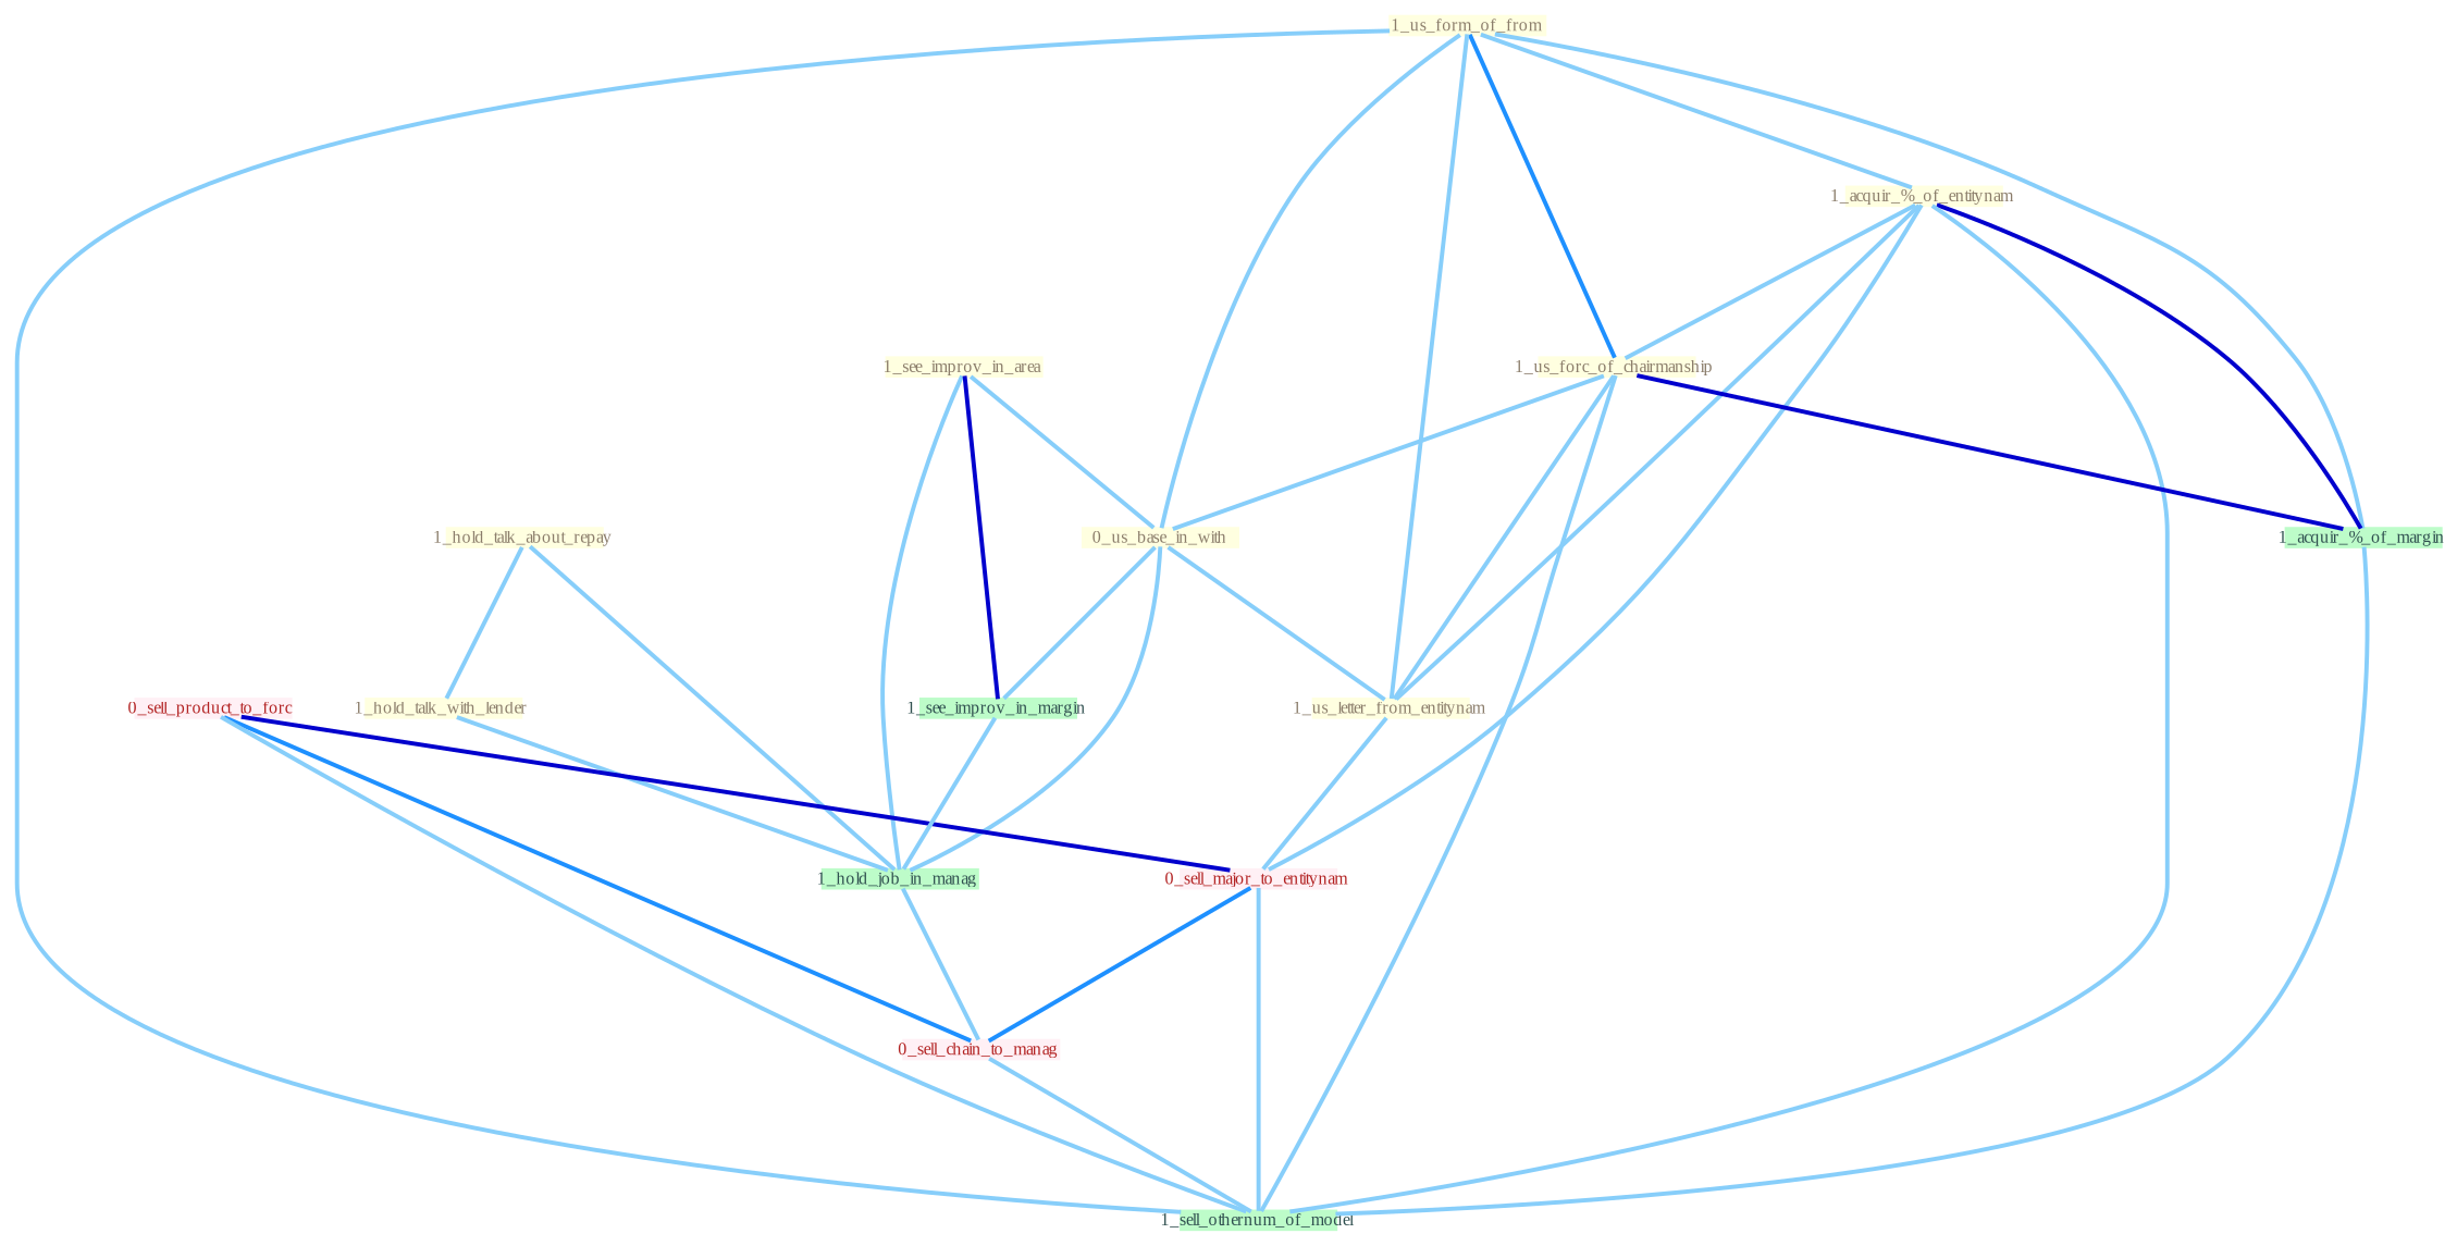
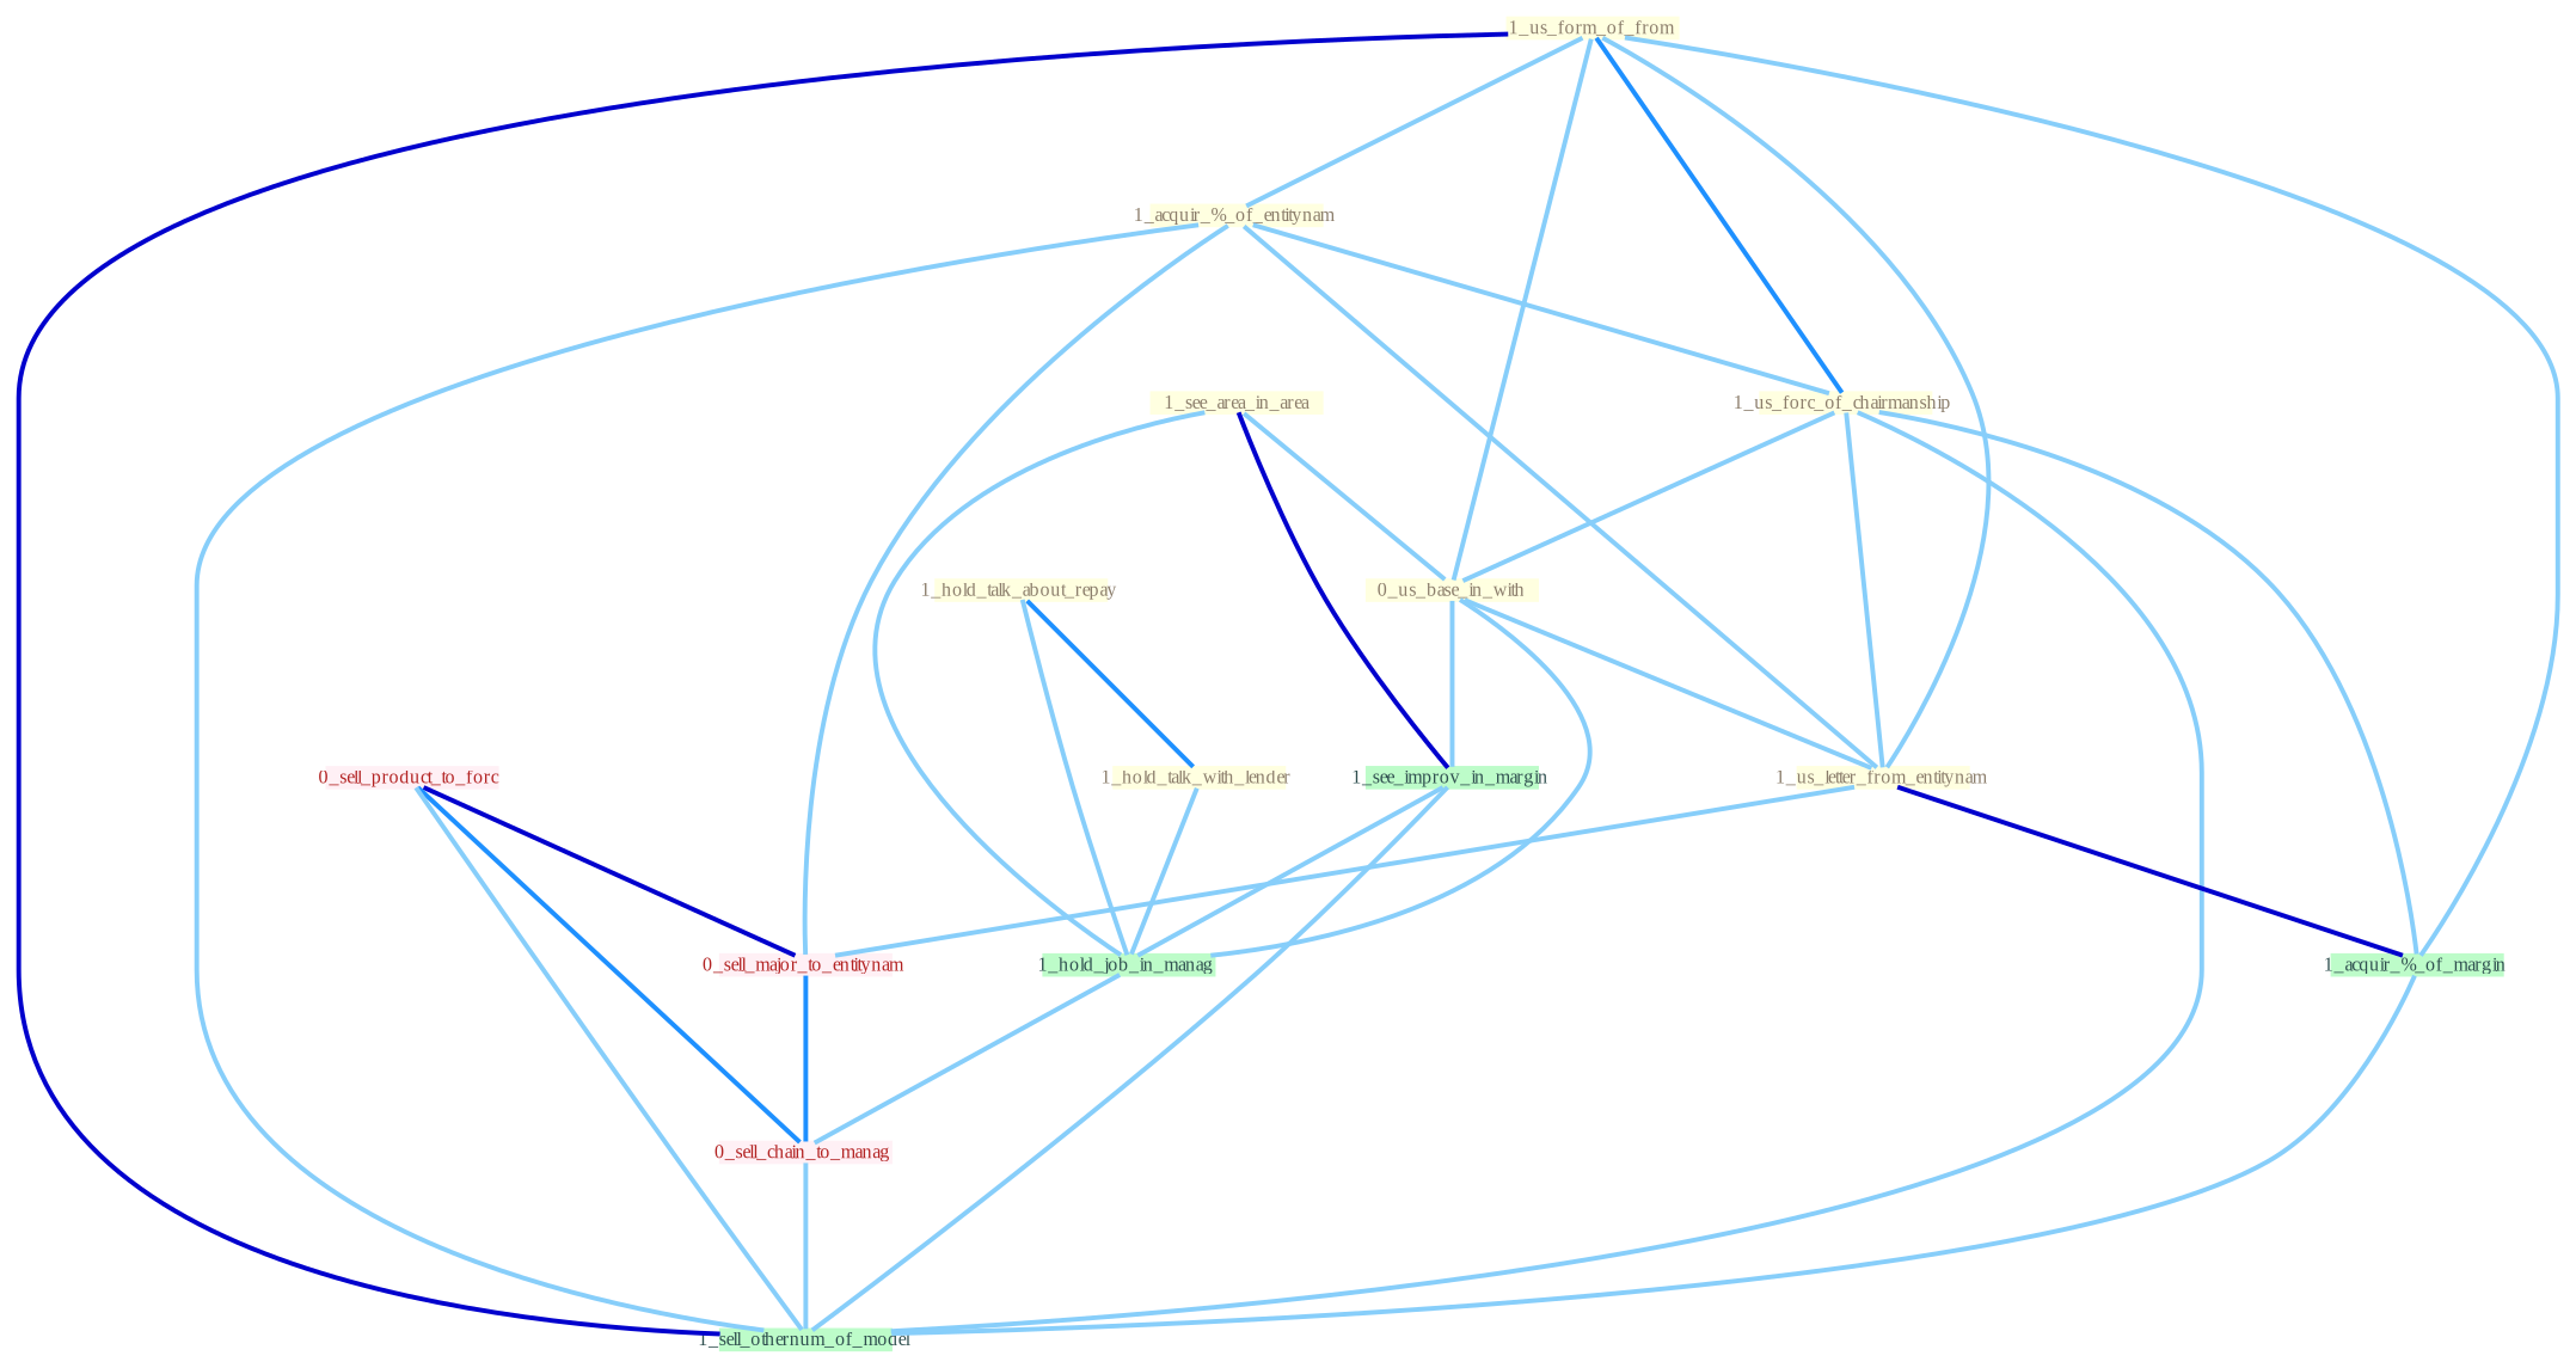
  graph {
    fontname="Liberation Serif"
    node [color="#ffffe0" fixedsize=true fontcolor="#8b7d6b" fontname="Liberation Serif" fontsize=4 shape=polygon style=filled]
    edge [color="#87cefa" fontname="Liberation Serif" w=1]
    n1 [height=.06 label="1_us_form_of_from" width=.5]
    "1_hold_talk_about_repay " [height=.06 width=.5]
    "1_acquir_%_of_entitynam " [height=.06 width=.5]
    "1_us_forc_of_chairmanship " [height=.06 width=.5]
-   "1_see_improv_in_area " [height=.06 width=.5]
+   "1_see_improv_in_area " [height=.06 width=.5 label="1_see_area_in_area"]
    n6 [height=.06 label="0_us_base_in_with" width=.5]
    "1_hold_talk_with_lender " [height=.06 width=.5]
    "1_us_letter_from_entitynam " [height=.06 width=.5]
    "0_sell_product_to_forc " [color="#fff0f5" fontcolor="#b22222" height=.06 width=.5]
    "0_sell_major_to_entitynam " [color="#fff0f5" fontcolor="#b22222" height=.06 width=.5]
    "0_sell_chain_to_manag " [color="#fff0f5" fontcolor="#b22222" height=.06 width=.5]
    n12 [color="#BDFCC9" fontcolor="#2f4f4f" height=.06 label="1_acquir_%_of_margin" width=.5]
    "1_sell_othernum_of_model " [color="#BDFCC9" fontcolor="#2f4f4f" height=.06 width=.5]
    "1_hold_job_in_manag " [color="#BDFCC9" fontcolor="#2f4f4f" height=.06 width=.5]
    "1_see_improv_in_margin " [color="#BDFCC9" fontcolor="#2f4f4f" height=.06 width=.5]
    subgraph sub_1 {
      n1
      "1_hold_talk_about_repay "
      "1_acquir_%_of_entitynam "
      "1_us_forc_of_chairmanship "
      "1_see_improv_in_area "
      n6
      "1_hold_talk_with_lender "
      "1_us_letter_from_entitynam "
    }
    subgraph sub_2 {
      "0_sell_product_to_forc "
      "0_sell_major_to_entitynam "
      "0_sell_chain_to_manag "
    }
    n1 -- "1_acquir_%_of_entitynam "
    n1 -- "1_us_forc_of_chairmanship " [color="#1e90ff" w=2]
    n1 -- n6
    n1 -- "1_us_letter_from_entitynam "
    n1 -- n12
-   n1 -- "1_sell_othernum_of_model "
-   "1_hold_talk_about_repay " -- "1_hold_talk_with_lender " [w=2]
+   n1 -- "1_sell_othernum_of_model " [color="#0000cd"]
+   "1_hold_talk_about_repay " -- "1_hold_talk_with_lender " [color="#1e90ff" w=2]
    "1_hold_talk_about_repay " -- "1_hold_job_in_manag "
    "1_acquir_%_of_entitynam " -- "1_us_forc_of_chairmanship "
    "1_acquir_%_of_entitynam " -- "1_us_letter_from_entitynam "
    "1_acquir_%_of_entitynam " -- "0_sell_major_to_entitynam "
-   "1_acquir_%_of_entitynam " -- n12 [color="#0000cd" w=3]
+   "1_us_letter_from_entitynam " -- n12 [color="#0000cd" w=3]
    "1_acquir_%_of_entitynam " -- "1_sell_othernum_of_model "
    "1_us_forc_of_chairmanship " -- n6
    "1_us_forc_of_chairmanship " -- "1_us_letter_from_entitynam "
-   "1_us_forc_of_chairmanship " -- n12 [color="#0000cd"]
+   "1_us_forc_of_chairmanship " -- n12
    "1_us_forc_of_chairmanship " -- "1_sell_othernum_of_model "
    "1_see_improv_in_area " -- n6
    "1_see_improv_in_area " -- "1_hold_job_in_manag "
    "1_see_improv_in_area " -- "1_see_improv_in_margin " [color="#0000cd" w=3]
    n6 -- "1_us_letter_from_entitynam "
    n6 -- "1_hold_job_in_manag "
    n6 -- "1_see_improv_in_margin "
    "1_hold_talk_with_lender " -- "1_hold_job_in_manag "
    "1_us_letter_from_entitynam " -- "0_sell_major_to_entitynam "
    "0_sell_product_to_forc " -- "0_sell_major_to_entitynam " [color="#0000cd" w=2]
    "0_sell_product_to_forc " -- "0_sell_chain_to_manag " [color="#1e90ff" w=2]
    "0_sell_product_to_forc " -- "1_sell_othernum_of_model "
    "0_sell_major_to_entitynam " -- "0_sell_chain_to_manag " [color="#1e90ff" w=2]
-   "0_sell_major_to_entitynam " -- "1_sell_othernum_of_model "
+   "1_see_improv_in_margin " -- "1_sell_othernum_of_model "
    "0_sell_chain_to_manag " -- "1_sell_othernum_of_model "
    n12 -- "1_sell_othernum_of_model "
    "1_hold_job_in_manag " -- "0_sell_chain_to_manag "
    "1_see_improv_in_margin " -- "1_hold_job_in_manag "
  }
